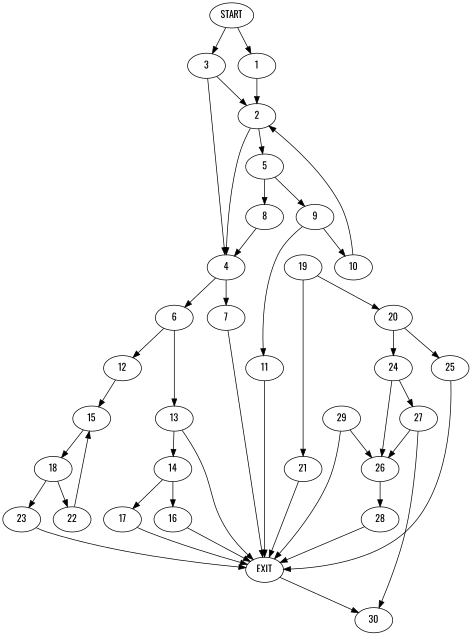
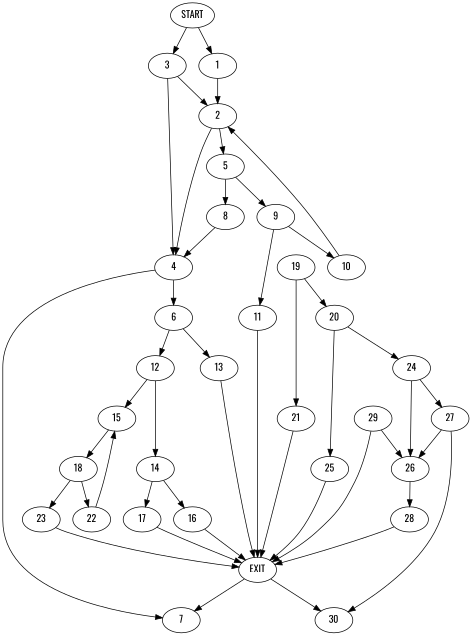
  digraph {
    fontname=Oswald
    node [fontname=Oswald]
    edge [fontname=Oswald]
    n1 [label=START]
    1
    3
    2
    n5 [label=EXIT]
    30
    4
    5
    6
    7
    8
    9
    12
    13
    10
    11
    14
    15
    16
    17
    18
    22
    23
    19
    20
    21
    24
    25
    26
    27
    28
    29
    n1 -> 1
    n1 -> 3
    1 -> 2
    3 -> 2
    3 -> 4
    2 -> 4
    2 -> 5
    n5 -> 30
    4 -> 6
    4 -> 7
    5 -> 8
    5 -> 9
    6 -> 12
    6 -> 13
-   7 -> n5
+   n5 -> 7
    8 -> 4
    9 -> 10
    9 -> 11
-   13 -> 14
+   12 -> 14
    12 -> 15
    13 -> n5
    10 -> 2
    11 -> n5
    14 -> 16
    14 -> 17
    15 -> 18
    16 -> n5
    17 -> n5
    18 -> 22
    18 -> 23
    22 -> 15
    23 -> n5
    19 -> 20
    19 -> 21
    20 -> 24
    20 -> 25
    21 -> n5
    24 -> 26
    24 -> 27
    25 -> n5
    26 -> 28
    27 -> 30
    27 -> 26
    28 -> n5
    29 -> n5
    29 -> 26
  }
